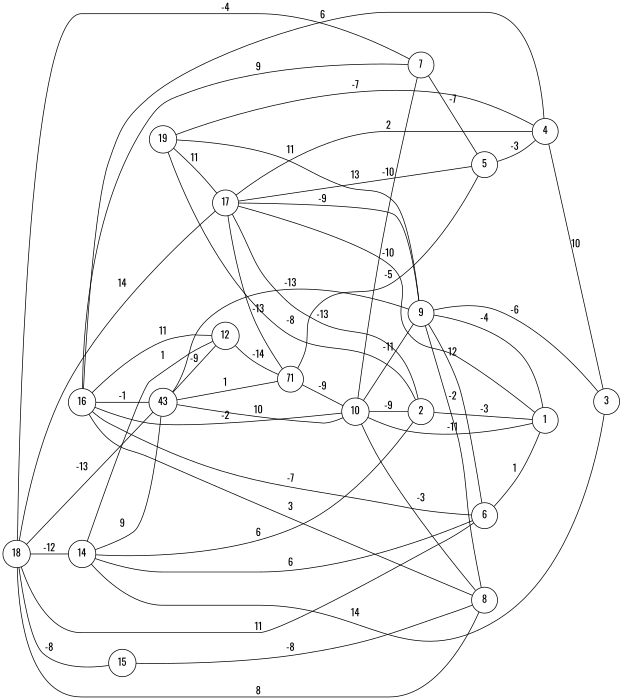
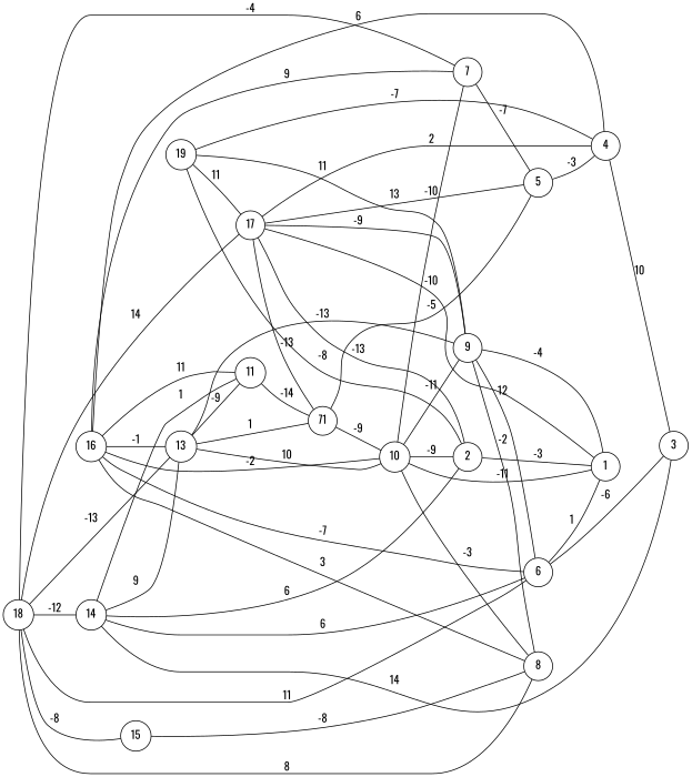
  graph {
    fontname=Oswald
    rankdir=LR
    node [fontname=Oswald shape=circle]
    edge [fontname=Oswald]
    19
    2
    4
    9
    17
    1
    3
    6
    8
    5
    n11 [label=71]
    10
    18
    7
-   13 [label=43]
+   13
    14
    15
-   12
+   12 [label=11]
    16
    19 -- 2 [label=-8]
    19 -- 4 [label=-7]
    19 -- 9 [label=11]
    19 -- 17 [label=11]
    2 -- 1 [label=-3]
    4 -- 3 [label=10]
    9 -- 1 [label=-4]
    9 -- 6 [label=12]
    9 -- 8 [label=-2]
    17 -- 2 [label=-13]
    17 -- 4 [label=2]
    17 -- 9 [label=-9]
    17 -- 1 [label=-10]
    17 -- 5 [label=13]
    17 -- n11 [label=-13]
    6 -- 1 [label=1]
-   9 -- 3 [label=-6]
+   6 -- 3 [label=-6]
    5 -- 4 [label=-3]
    n11 -- 5 [label=-5]
    n11 -- 10 [label=-9]
    10 -- 2 [label=-9]
    10 -- 9 [label=-11]
    10 -- 1 [label=-11]
    10 -- 8 [label=-3]
    10 -- 7 [label=-10]
    18 -- 17 [label=14]
    18 -- 6 [label=11]
    18 -- 8 [label=8]
    18 -- 7 [label=-4]
    18 -- 13 [label=-13]
    18 -- 14 [label=-12]
    18 -- 15 [label=-8]
    7 -- 5 [label=-7]
    13 -- 9 [label=-13]
    13 -- n11 [label=1]
    13 -- 10 [label=10]
    13 -- 12 [label=-9]
    14 -- 2 [label=6]
    14 -- 3 [label=14]
    14 -- 6 [label=6]
    14 -- 13 [label=9]
    14 -- 12 [label=1]
    15 -- 8 [label=-8]
    12 -- n11 [label=-14]
    16 -- 4 [label=6]
    16 -- 6 [label=-7]
    16 -- 8 [label=3]
    16 -- 10 [label=-2]
    16 -- 7 [label=9]
    16 -- 13 [label=-1]
    16 -- 12 [label=11]
  }
